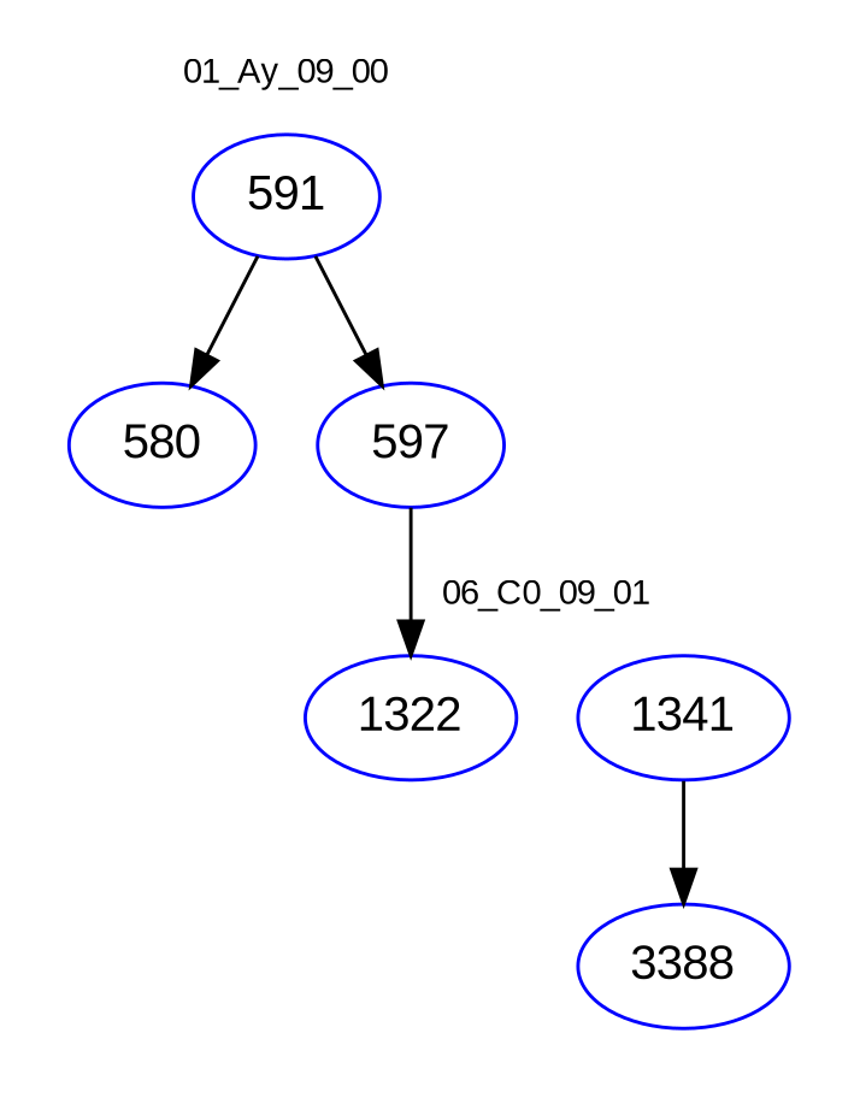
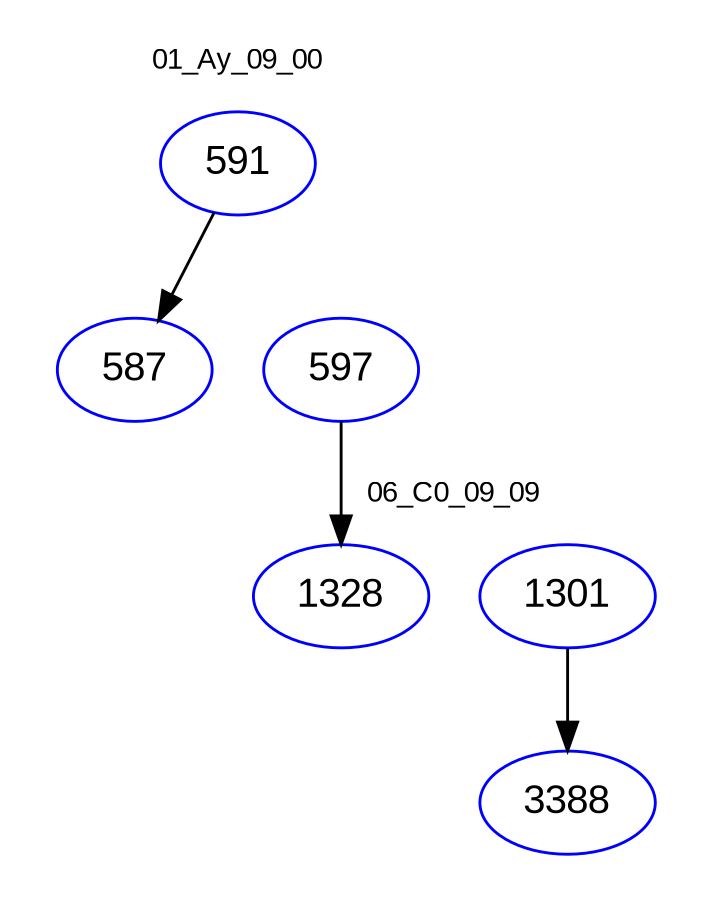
  digraph {
    fontname="Liberation Sans"
    node [color=blue fontname="Liberation Sans"]
    edge [color=black fontname="Liberation Sans"]
    n1 [label=591]
-   n2 [label=580]
+   n2 [label=587]
    n3 [label=597]
-   n4 [label=1341]
-   n5 [label=1322]
+   n4 [label=1301]
+   n5 [label=1328]
    n6 [label=3388]
    subgraph cluster_1 {
      color=white
      fontsize=10
      label="01_Ay_09_00"
      n1
      n2
      n3
    }
    subgraph cluster_2 {
      color=white
      fontsize=10
-     label="06_C0_09_01"
+     label="06_C0_09_09"
      n4
      n5
      n6
    }
    n1 -> n2
-   n1 -> n3
    n3 -> n5
    n4 -> n6
  }
